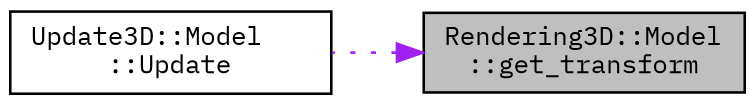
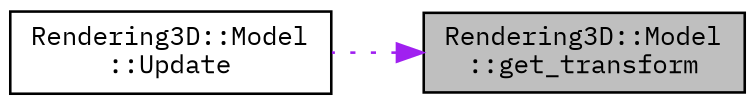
  digraph {
    rankdir=RL
    fontname="IBM Plex Mono"
    node [color=black fontname="IBM Plex Mono" fontsize=10 shape=record style=filled]
    n1 [fillcolor=grey75 fontcolor=black height=0.2 label="Rendering3D::Model\l::get_transform" width=0.4]
-   n2 [fillcolor=white height=0.2 label="Update3D::Model\l::Update" width=0.4]
+   n2 [fillcolor=white height=0.2 label="Rendering3D::Model\l::Update" width=0.4]
    n1 -> n2 [color=purple dir=back fontname="IBM Plex Mono" fontsize=10 labelfontname=Helvetica labelfontsize=10 style=dotted]
  }
